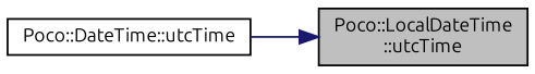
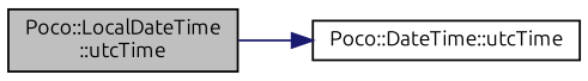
  digraph {
    rankdir=LR
    fontname=Ubuntu
    node [color=black fontname=Ubuntu fontsize=10 shape=record style=filled]
    n1 [fillcolor=grey75 fontcolor=black height=0.2 label="Poco::LocalDateTime\l::utcTime" width=0.4]
    n2 [fillcolor=white height=0.2 label="Poco::DateTime::utcTime" width=0.4]
-   n2 -> n1 [color=midnightblue fontname=Ubuntu fontsize=10 labelfontname=Helvetica labelfontsize=10 style=solid]
+   n1 -> n2 [color=midnightblue fontname=Ubuntu fontsize=10 labelfontname=Helvetica labelfontsize=10 style=solid]
  }
